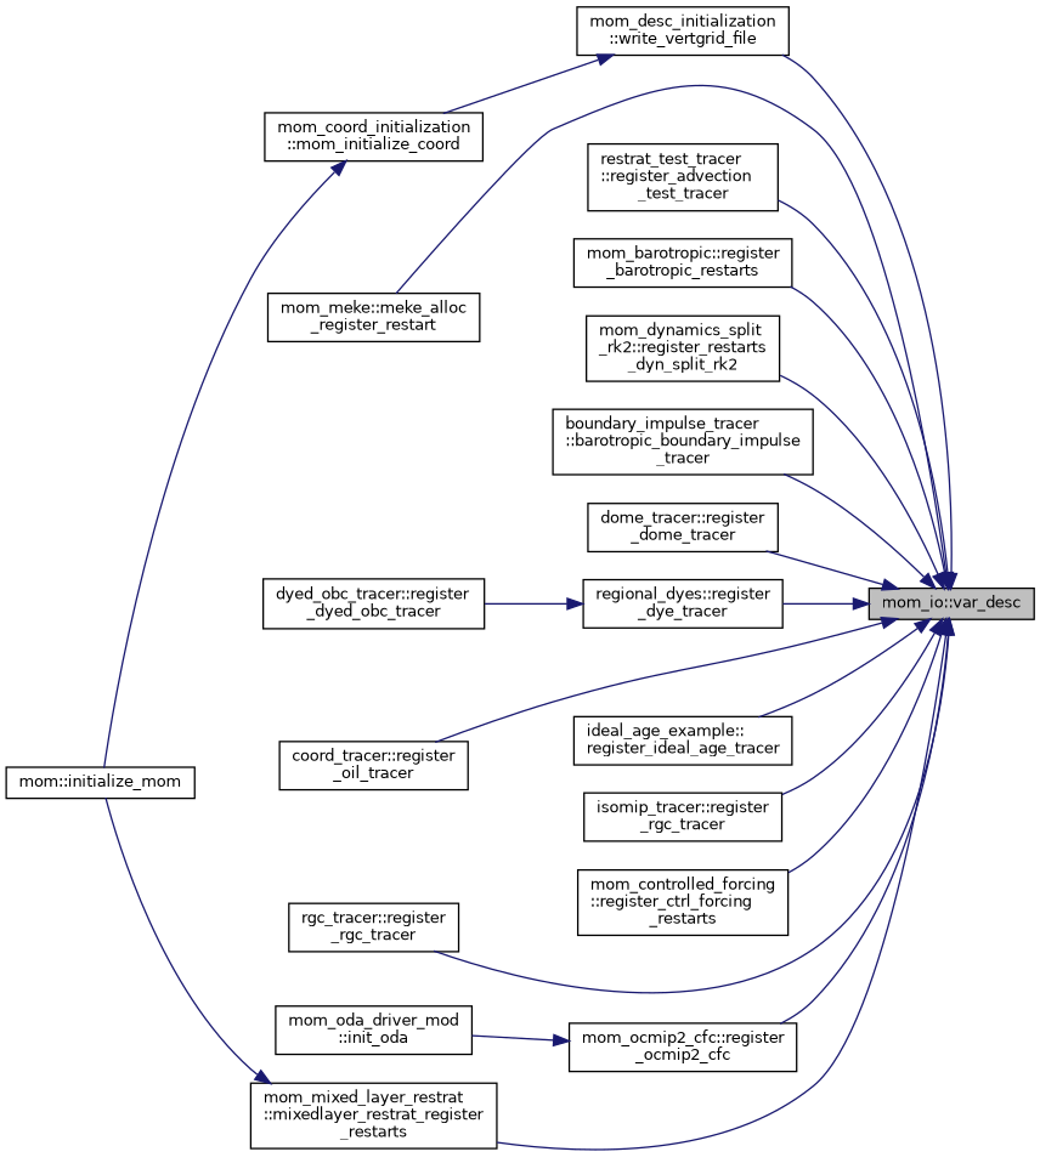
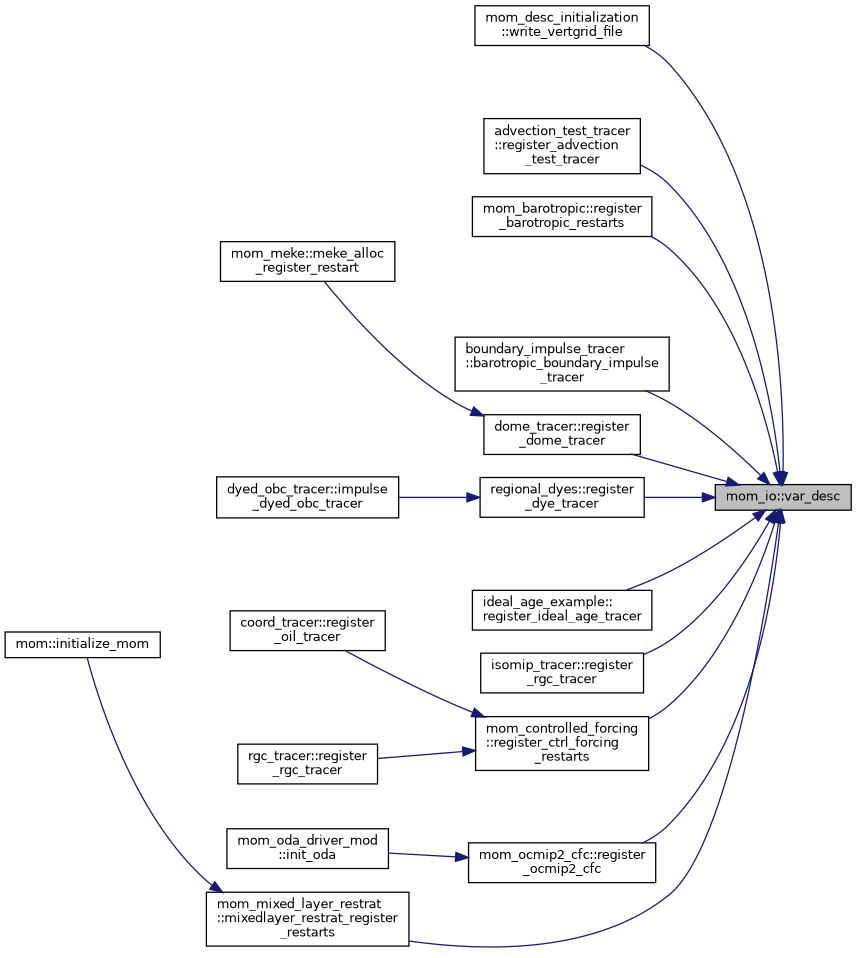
  digraph {
    rankdir=RL
    node [color=black fillcolor=white fontname=Helvetica fontsize=10 shape=record style=filled]
    edge [color=midnightblue dir=back fontname=Helvetica fontsize=10 labelfontname=Helvetica labelfontsize=10 style=solid]
    n1 [fillcolor=grey75 fontcolor=black height=0.2 label="mom_io::var_desc" width=0.4]
    n2 [height=0.2 label="mom_meke::meke_alloc\l_register_restart" width=0.4]
    n3 [height=0.2 label="mom_mixed_layer_restrat\l::mixedlayer_restrat_register\l_restarts" width=0.4]
-   n4 [height=0.2 label="restrat_test_tracer\l::register_advection\l_test_tracer" width=0.4]
+   n4 [height=0.2 label="advection_test_tracer\l::register_advection\l_test_tracer" width=0.4]
    n5 [height=0.2 label="mom_barotropic::register\l_barotropic_restarts" width=0.4]
-   n6 [height=0.2 label="mom_dynamics_split\l_rk2::register_restarts\l_dyn_split_rk2" width=0.4]
    n7 [height=0.2 label="boundary_impulse_tracer\l::barotropic_boundary_impulse\l_tracer" width=0.4]
    n8 [height=0.2 label="mom_controlled_forcing\l::register_ctrl_forcing\l_restarts" width=0.4]
    n9 [height=0.2 label="dome_tracer::register\l_dome_tracer" width=0.4]
    n10 [height=0.2 label="regional_dyes::register\l_dye_tracer" width=0.4]
    n11 [height=0.2 label="ideal_age_example::\lregister_ideal_age_tracer" width=0.4]
    n12 [height=0.2 label="isomip_tracer::register\l_rgc_tracer" width=0.4]
    n13 [height=0.2 label="mom_ocmip2_cfc::register\l_ocmip2_cfc" width=0.4]
    n14 [height=0.2 label="coord_tracer::register\l_oil_tracer" width=0.4]
    n15 [height=0.2 label="rgc_tracer::register\l_rgc_tracer" width=0.4]
    n16 [height=0.2 label="mom_desc_initialization\l::write_vertgrid_file" width=0.4]
    n17 [height=0.2 label="mom::initialize_mom" width=0.4]
-   n18 [height=0.2 label="dyed_obc_tracer::register\l_dyed_obc_tracer" width=0.4]
+   n18 [height=0.2 label="dyed_obc_tracer::impulse\l_dyed_obc_tracer" width=0.4]
    n19 [height=0.2 label="mom_oda_driver_mod\l::init_oda" width=0.4]
-   n20 [height=0.2 label="mom_coord_initialization\l::mom_initialize_coord" width=0.4]
-   n1 -> n2
+   n9 -> n2
    n1 -> n3
    n1 -> n4
    n1 -> n5
-   n1 -> n6
    n1 -> n7
    n1 -> n8
    n1 -> n9
    n1 -> n10
    n1 -> n11
    n1 -> n12
    n1 -> n13
-   n1 -> n14
-   n1 -> n15
+   n8 -> n14
+   n8 -> n15
    n1 -> n16
    n3 -> n17
    n10 -> n18
    n13 -> n19
-   n16 -> n20
-   n20 -> n17
  }
